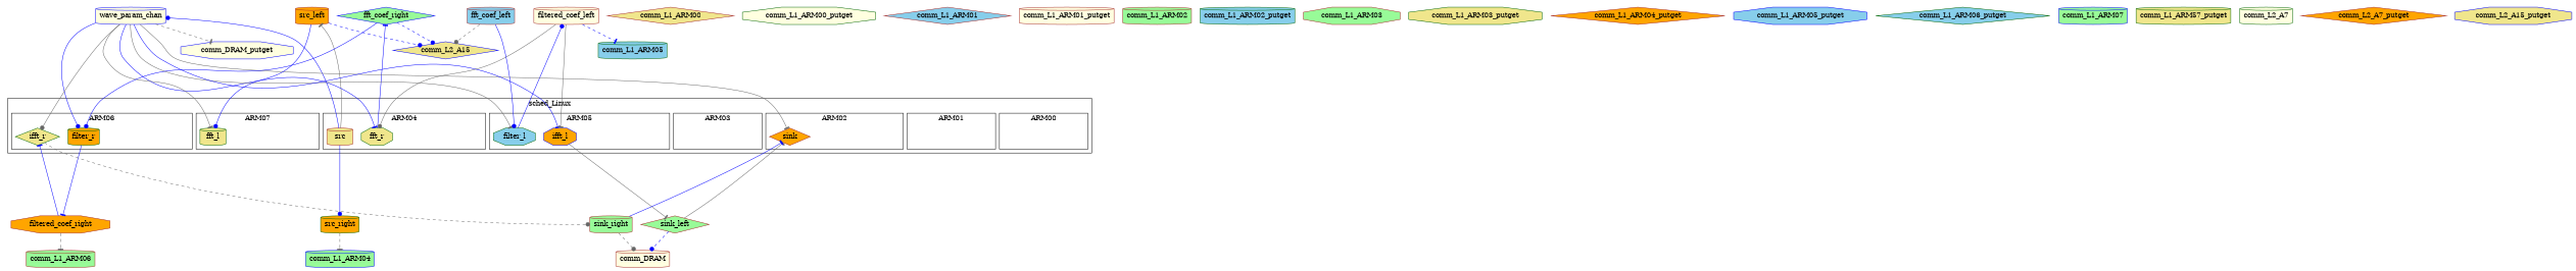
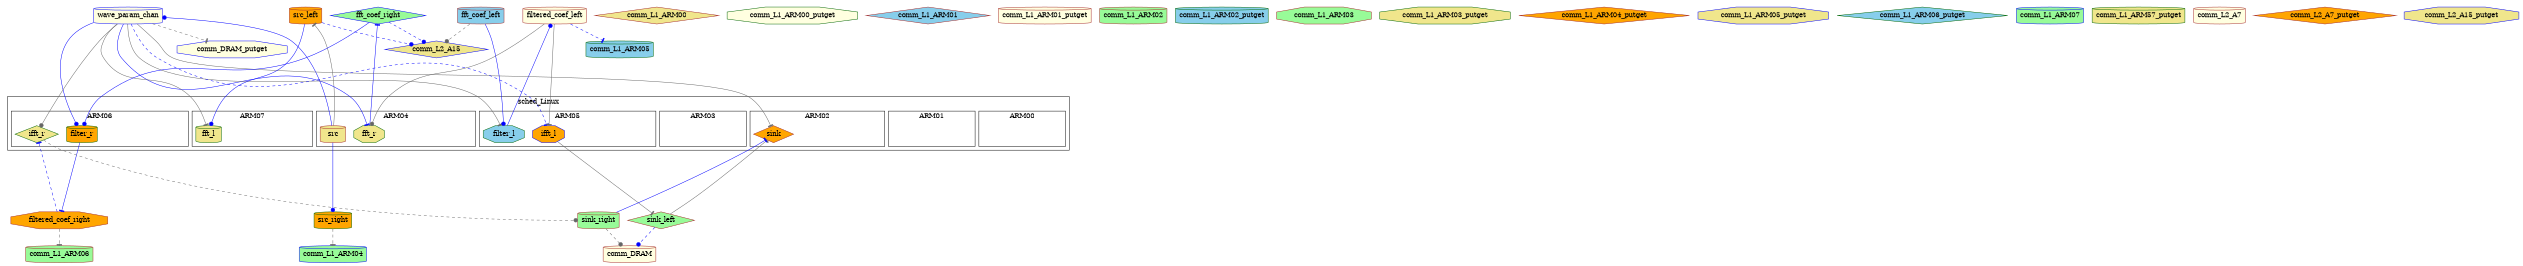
  digraph {
    node [style=filled color=brown fillcolor=khaki shape=cylinder]
    edge [arrowhead=tee color=blue minlen=4]
    dummy_ARM00 [style=invis color="" fillcolor="" shape=""]
    dummy_ARM01 [style=invis color="" fillcolor="" shape=""]
    dummy_ARM02 [style=invis color="" fillcolor="" shape=""]
    n4 [fillcolor=orange label=sink shape=diamond]
    dummy_ARM03 [style=invis color="" fillcolor="" shape=""]
    dummy_ARM04 [style=invis color="" fillcolor="" shape=""]
    n7 [label=src]
    n8 [color=darkgreen label=fft_r shape=octagon]
    dummy_ARM05 [style=invis color="" fillcolor="" shape=""]
    n10 [color=darkgreen fillcolor=skyblue label=filter_l shape=octagon]
    n11 [color=blue fillcolor=orange label=ifft_l shape=octagon]
    dummy_ARM06 [style=invis color="" fillcolor="" shape=""]
    n13 [color=darkgreen fillcolor=orange label=filter_r]
    n14 [color=darkgreen label=ifft_r shape=diamond]
    dummy_ARM07 [style=invis color="" fillcolor="" shape=""]
    n16 [color=darkgreen label=fft_l]
    n17 [color=blue fillcolor=lightyellow label=wave_param_chan]
    n18 [fillcolor=orange label=src_left]
    n19 [color=darkgreen fillcolor=orange label=src_right]
    n20 [color=blue fillcolor=palegreen label=fft_coef_right shape=diamond]
    n21 [fillcolor=lightyellow label=filtered_coef_left]
    n22 [fillcolor=palegreen label=sink_left shape=diamond]
    n23 [fillcolor=orange label=filtered_coef_right shape=octagon]
    n24 [fillcolor=palegreen label=sink_right]
    n25 [color=blue fillcolor=lightyellow label=comm_DRAM_putget shape=octagon]
    n26 [color=blue label=comm_L2_A15 shape=diamond]
    n27 [color=blue fillcolor=palegreen label=comm_L1_ARM04]
    n28 [color=darkgreen fillcolor=skyblue label=comm_L1_ARM05]
    n29 [fillcolor=lightyellow label=comm_DRAM]
    n30 [fillcolor=palegreen label=comm_L1_ARM06]
    n31 [fillcolor=skyblue label=fft_coef_left]
    n32 [label=comm_L1_ARM00 shape=diamond]
    n33 [color=darkgreen fillcolor=lightyellow label=comm_L1_ARM00_putget shape=octagon]
    n34 [fillcolor=skyblue label=comm_L1_ARM01 shape=diamond]
    n35 [fillcolor=lightyellow label=comm_L1_ARM01_putget]
    n36 [fillcolor=palegreen label=comm_L1_ARM02]
    n37 [color=darkgreen fillcolor=skyblue label=comm_L1_ARM02_putget]
    n38 [fillcolor=palegreen label=comm_L1_ARM03 shape=octagon]
    n39 [color=darkgreen label=comm_L1_ARM03_putget shape=octagon]
    n40 [fillcolor=orange label=comm_L1_ARM04_putget shape=diamond]
-   n41 [color=blue fillcolor=skyblue label=comm_L1_ARM05_putget shape=octagon]
+   n41 [color=blue label=comm_L1_ARM05_putget shape=octagon]
    n42 [color=darkgreen fillcolor=skyblue label=comm_L1_ARM06_putget shape=diamond]
    n43 [color=blue fillcolor=palegreen label=comm_L1_ARM07]
    n44 [color=darkgreen label=comm_L1_ARM57_putget]
-   n45 [color=darkgreen fillcolor=lightyellow label=comm_L2_A7]
+   n45 [fillcolor=lightyellow label=comm_L2_A7]
    n46 [fillcolor=orange label=comm_L2_A7_putget shape=diamond]
    n47 [color=blue label=comm_L2_A15_putget shape=octagon]
    subgraph cluster_1 {
      label=sched_Linux
      subgraph cluster_2 {
        label=ARM00
        dummy_ARM00
      }
      subgraph cluster_3 {
        label=ARM01
        dummy_ARM01
      }
      subgraph cluster_4 {
        label=ARM02
        dummy_ARM02
        n4
      }
      subgraph cluster_5 {
        label=ARM03
        dummy_ARM03
      }
      subgraph cluster_6 {
        label=ARM04
        dummy_ARM04
        n7
        n8
      }
      subgraph cluster_7 {
        label=ARM05
        dummy_ARM05
        n10
        n11
      }
      subgraph cluster_8 {
        label=ARM06
        dummy_ARM06
        n13
        n14
      }
      subgraph cluster_9 {
        label=ARM07
        dummy_ARM07
        n16
      }
    }
    n7 -> n17 [arrowhead=dot]
    n7 -> n18 [color=gray40]
    n7 -> n19 [arrowhead=dot]
    n8 -> n20
    n10 -> n21 [arrowhead=dot]
    n11 -> n22 [color=gray40]
    n13 -> n23
    n14 -> n24 [arrowhead=dot color=gray40 style=dashed]
    n17 -> n4 [color=gray40]
    n17 -> n8
    n17 -> n10 [color=gray40]
-   n17 -> n11
+   n17 -> n11 [style=dashed]
    n17 -> n13 [arrowhead=dot]
    n17 -> n14 [arrowhead=dot color=gray40]
    n17 -> n16 [color=gray40]
    n17 -> n25 [color=gray40 style=dashed minlen=""]
    n18 -> n16 [arrowhead=dot]
    n18 -> n26 [arrowhead=dot style=dashed minlen=""]
    n19 -> n27 [color=gray40 style=dashed minlen=""]
    n20 -> n13 [arrowhead=dot]
    n20 -> n26 [arrowhead=dot style=dashed minlen=""]
    n21 -> n8 [arrowhead=dot color=gray40]
    n21 -> n11 [color=gray40]
    n21 -> n28 [style=dashed minlen=""]
    n22 -> n4 [color=gray40]
    n22 -> n29 [arrowhead=dot style=dashed minlen=""]
-   n23 -> n14
+   n23 -> n14 [style=dashed]
    n23 -> n30 [color=gray40 style=dashed minlen=""]
    n24 -> n4
    n24 -> n29 [arrowhead=dot color=gray40 style=dashed minlen=""]
    n31 -> n10 [arrowhead=dot]
    n31 -> n26 [arrowhead=dot color=gray40 style=dashed minlen=""]
  }
